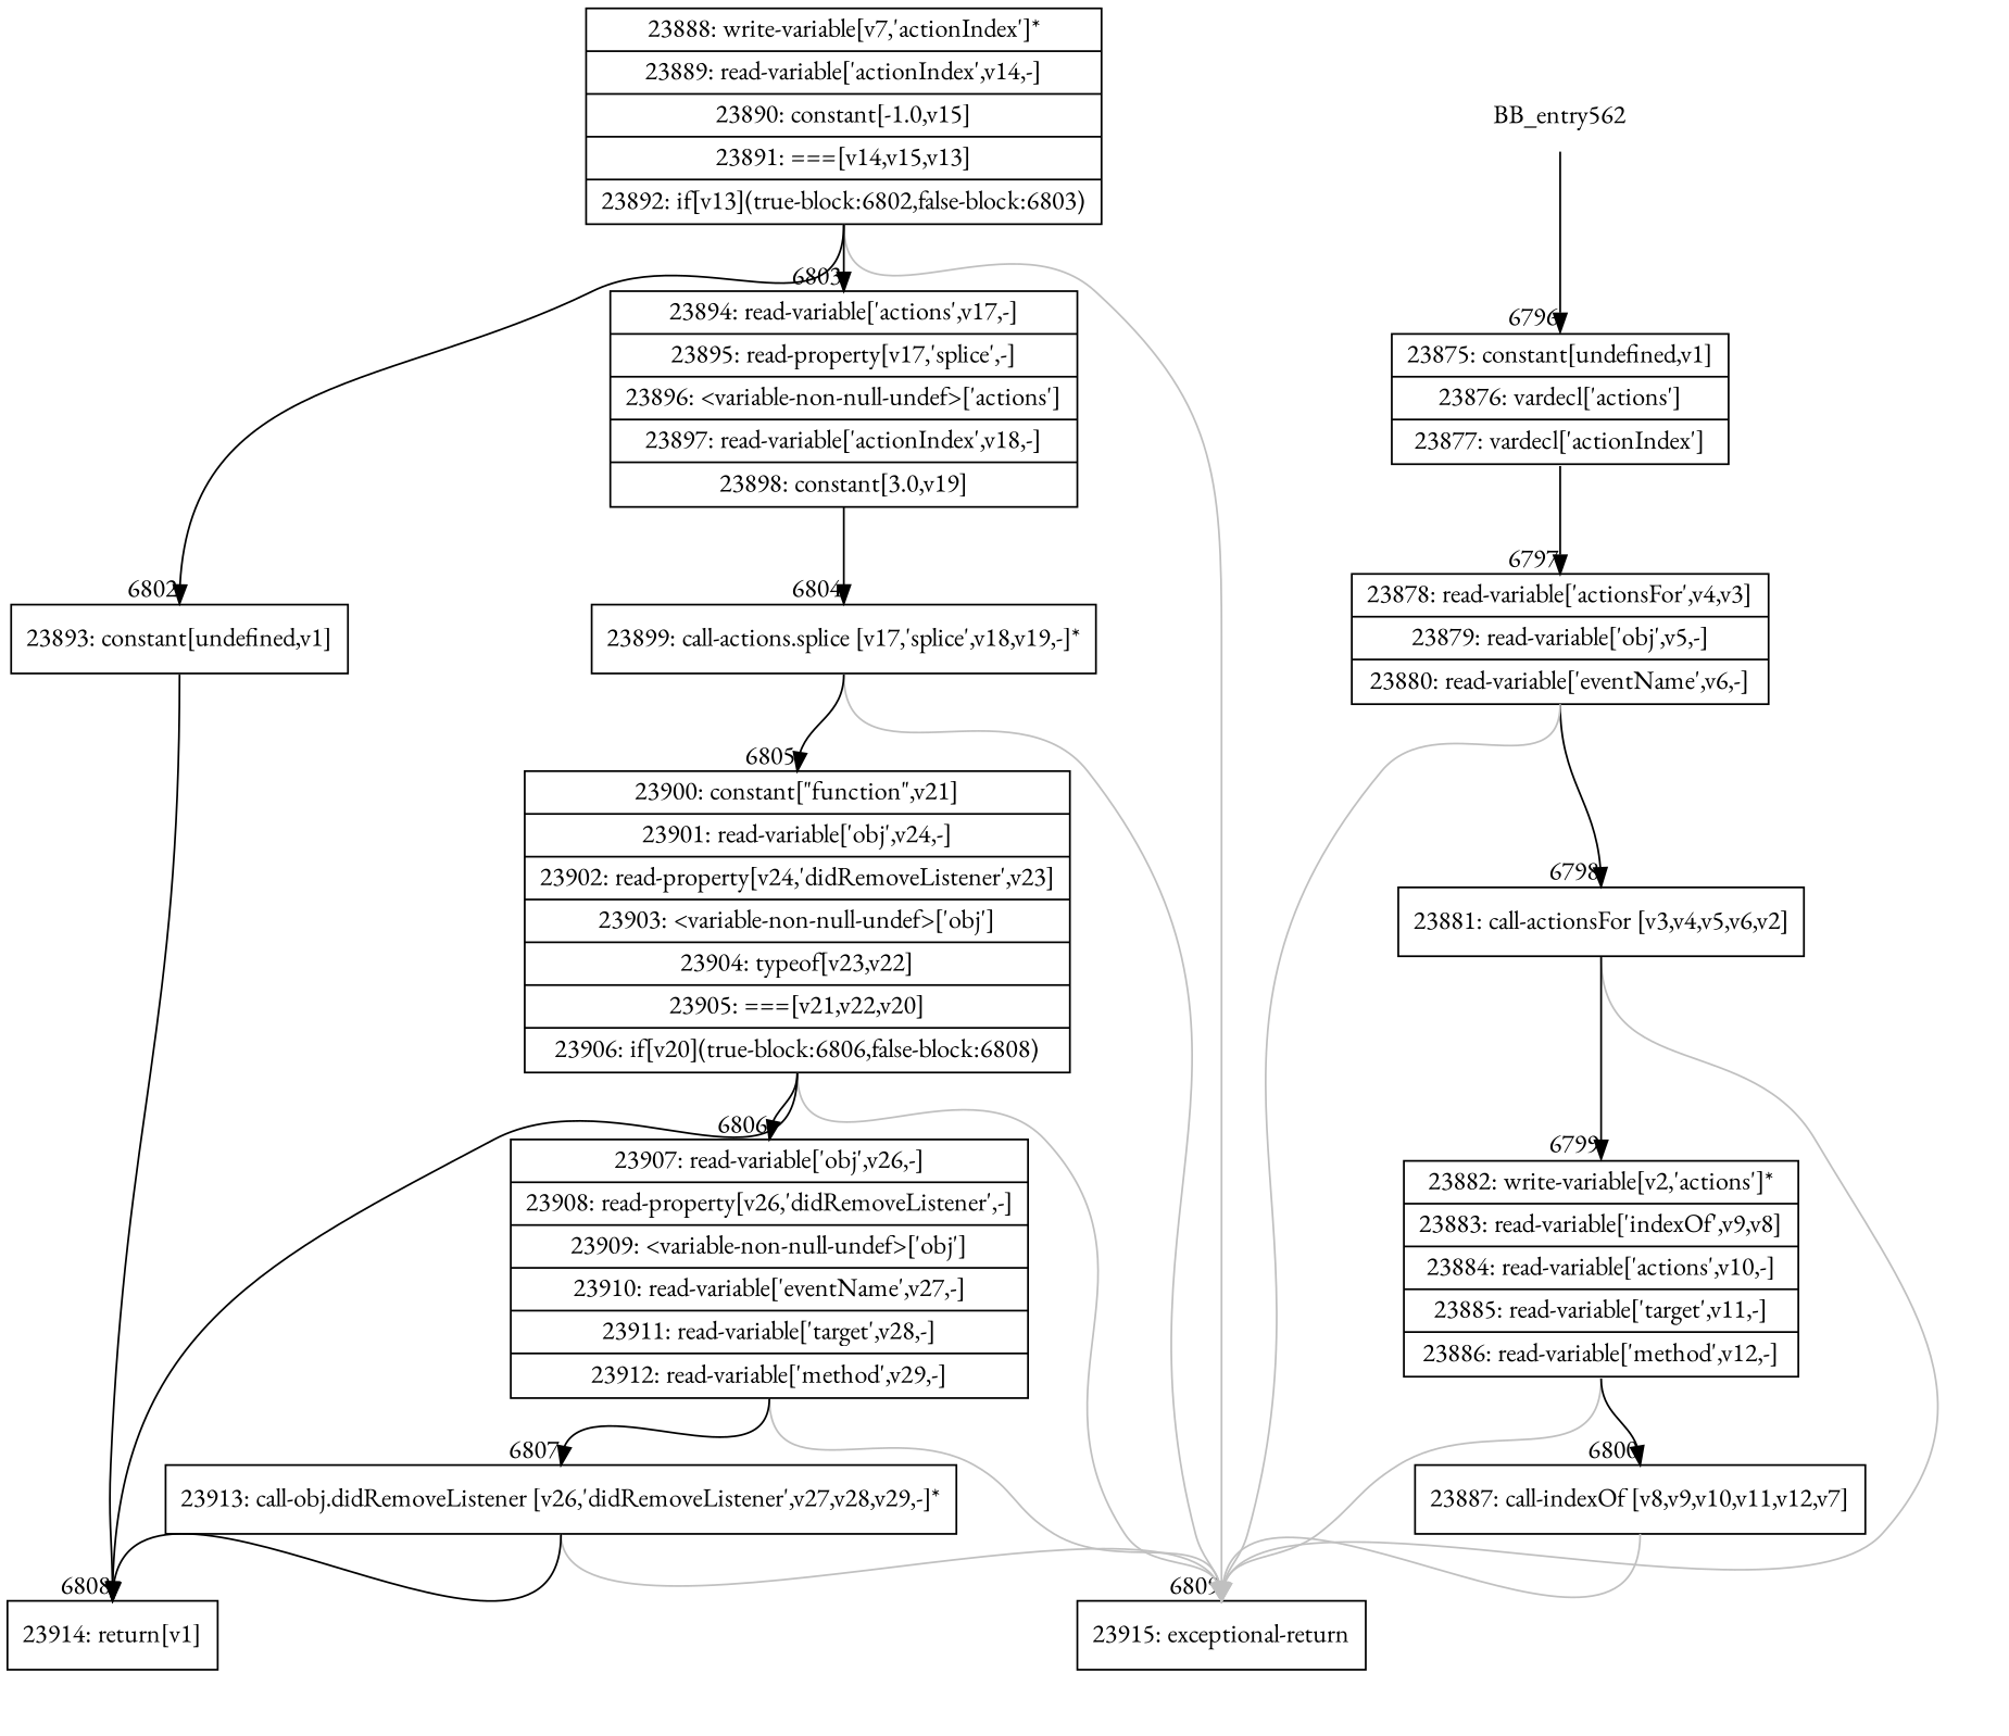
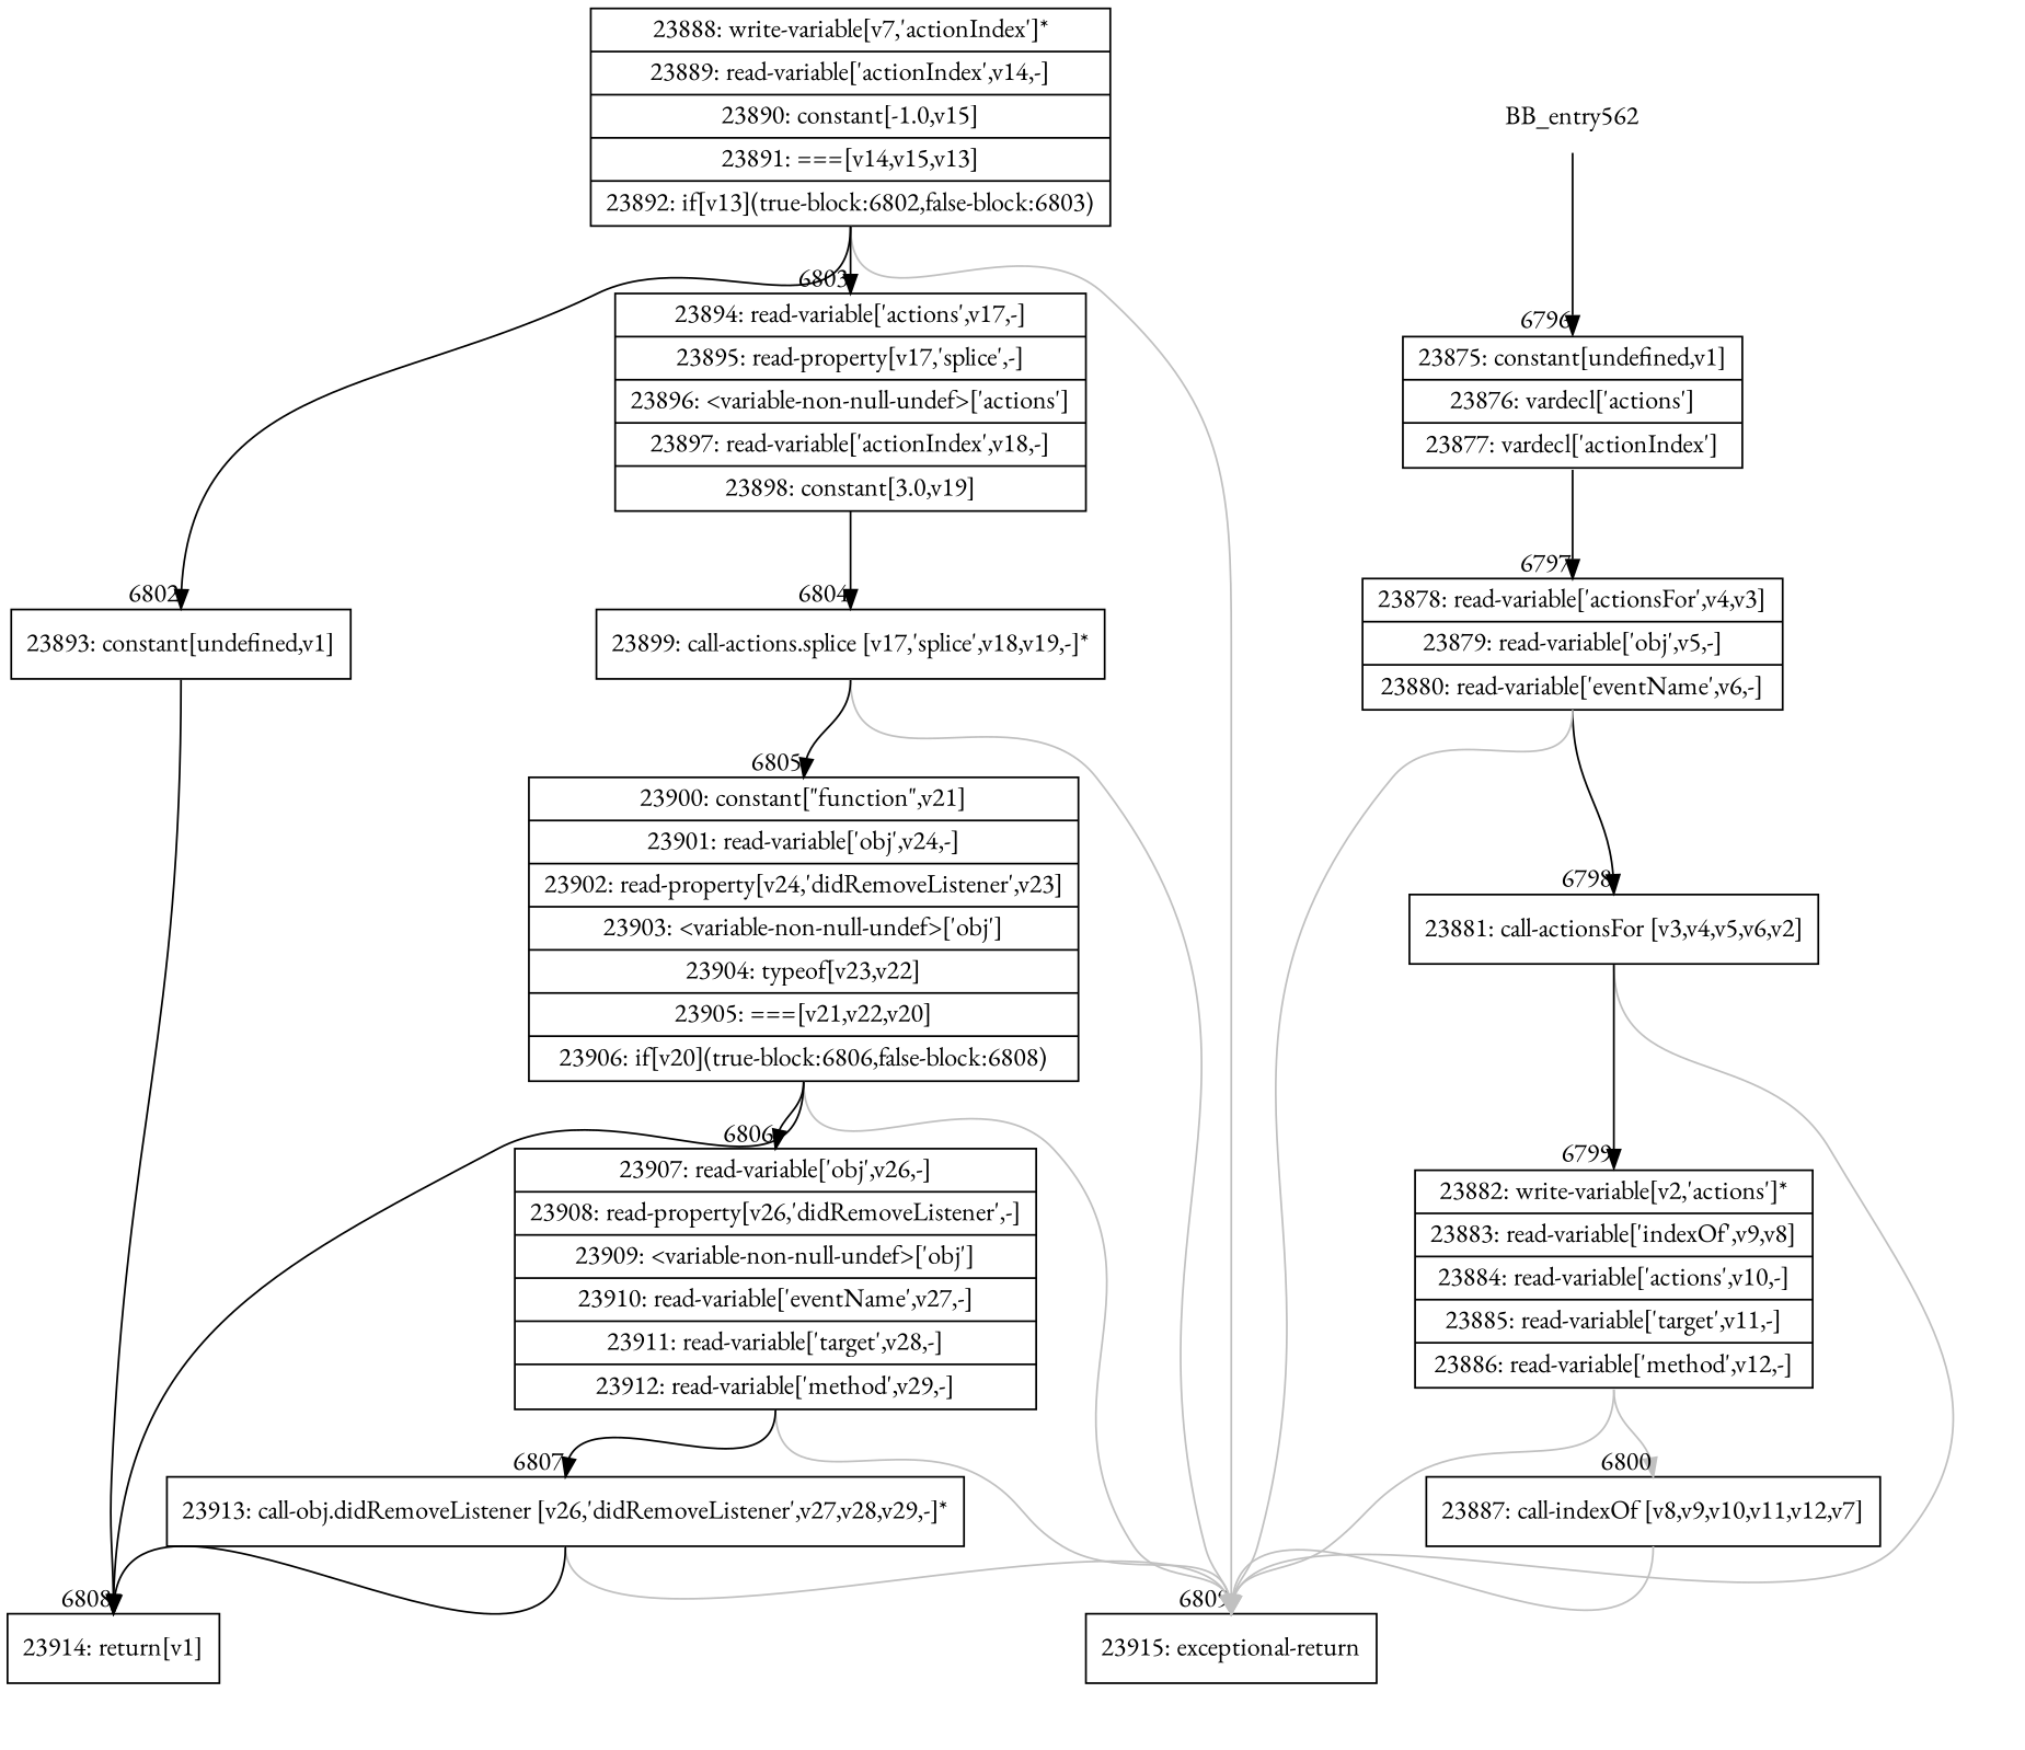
  digraph {
    fontname="EB Garamond"
    rankdir=TD
    node [fontname="EB Garamond" shape=record]
    edge [fontname="EB Garamond" headport=n tailport=s]
    BB_entry562 [shape=none]
    n2 [label="{23875: constant[undefined,v1]|23876: vardecl['actions']|23877: vardecl['actionIndex']}"]
    n3 [label="{23878: read-variable['actionsFor',v4,v3]|23879: read-variable['obj',v5,-]|23880: read-variable['eventName',v6,-]}"]
    n4 [label="{23881: call-actionsFor [v3,v4,v5,v6,v2]}"]
    n5 [label="{23915: exceptional-return}"]
    n6 [label="{23882: write-variable[v2,'actions']*|23883: read-variable['indexOf',v9,v8]|23884: read-variable['actions',v10,-]|23885: read-variable['target',v11,-]|23886: read-variable['method',v12,-]}"]
    n7 [label="{23887: call-indexOf [v8,v9,v10,v11,v12,v7]}"]
    n8 [label="{23888: write-variable[v7,'actionIndex']*|23889: read-variable['actionIndex',v14,-]|23890: constant[-1.0,v15]|23891: ===[v14,v15,v13]|23892: if[v13](true-block:6802,false-block:6803)}"]
    n9 [label="{23893: constant[undefined,v1]}"]
    n10 [label="{23894: read-variable['actions',v17,-]|23895: read-property[v17,'splice',-]|23896: \<variable-non-null-undef\>['actions']|23897: read-variable['actionIndex',v18,-]|23898: constant[3.0,v19]}"]
    n11 [label="{23914: return[v1]}"]
    n12 [label="{23899: call-actions.splice [v17,'splice',v18,v19,-]*}"]
    n13 [label="{23900: constant[\"function\",v21]|23901: read-variable['obj',v24,-]|23902: read-property[v24,'didRemoveListener',v23]|23903: \<variable-non-null-undef\>['obj']|23904: typeof[v23,v22]|23905: ===[v21,v22,v20]|23906: if[v20](true-block:6806,false-block:6808)}"]
    n14 [label="{23907: read-variable['obj',v26,-]|23908: read-property[v26,'didRemoveListener',-]|23909: \<variable-non-null-undef\>['obj']|23910: read-variable['eventName',v27,-]|23911: read-variable['target',v28,-]|23912: read-variable['method',v29,-]}"]
    n15 [label="{23913: call-obj.didRemoveListener [v26,'didRemoveListener',v27,v28,v29,-]*}"]
    BB_entry562 -> n2 [headlabel="    6796"]
    n2 -> n3 [headlabel="      6797"]
    n3 -> n4 [headlabel="      6798"]
    n3 -> n5 [color=gray headlabel="      6809"]
    n4 -> n5 [color=gray]
    n4 -> n6 [headlabel="      6799"]
    n6 -> n5 [color=gray]
-   n6 -> n7 [headlabel="      6800"]
+   n6 -> n7 [headlabel="      6800" color=gray]
    n7 -> n5 [color=gray]
    n8 -> n5 [color=gray]
    n8 -> n9 [headlabel="      6802"]
    n8 -> n10 [headlabel="      6803"]
    n9 -> n11 [headlabel="      6808"]
    n10 -> n12 [headlabel="      6804"]
    n12 -> n5 [color=gray]
    n12 -> n13 [headlabel="      6805"]
    n13 -> n5 [color=gray]
    n13 -> n11
    n13 -> n14 [headlabel="      6806"]
    n14 -> n5 [color=gray]
    n14 -> n15 [headlabel="      6807"]
    n15 -> n5 [color=gray]
    n15 -> n11
  }
